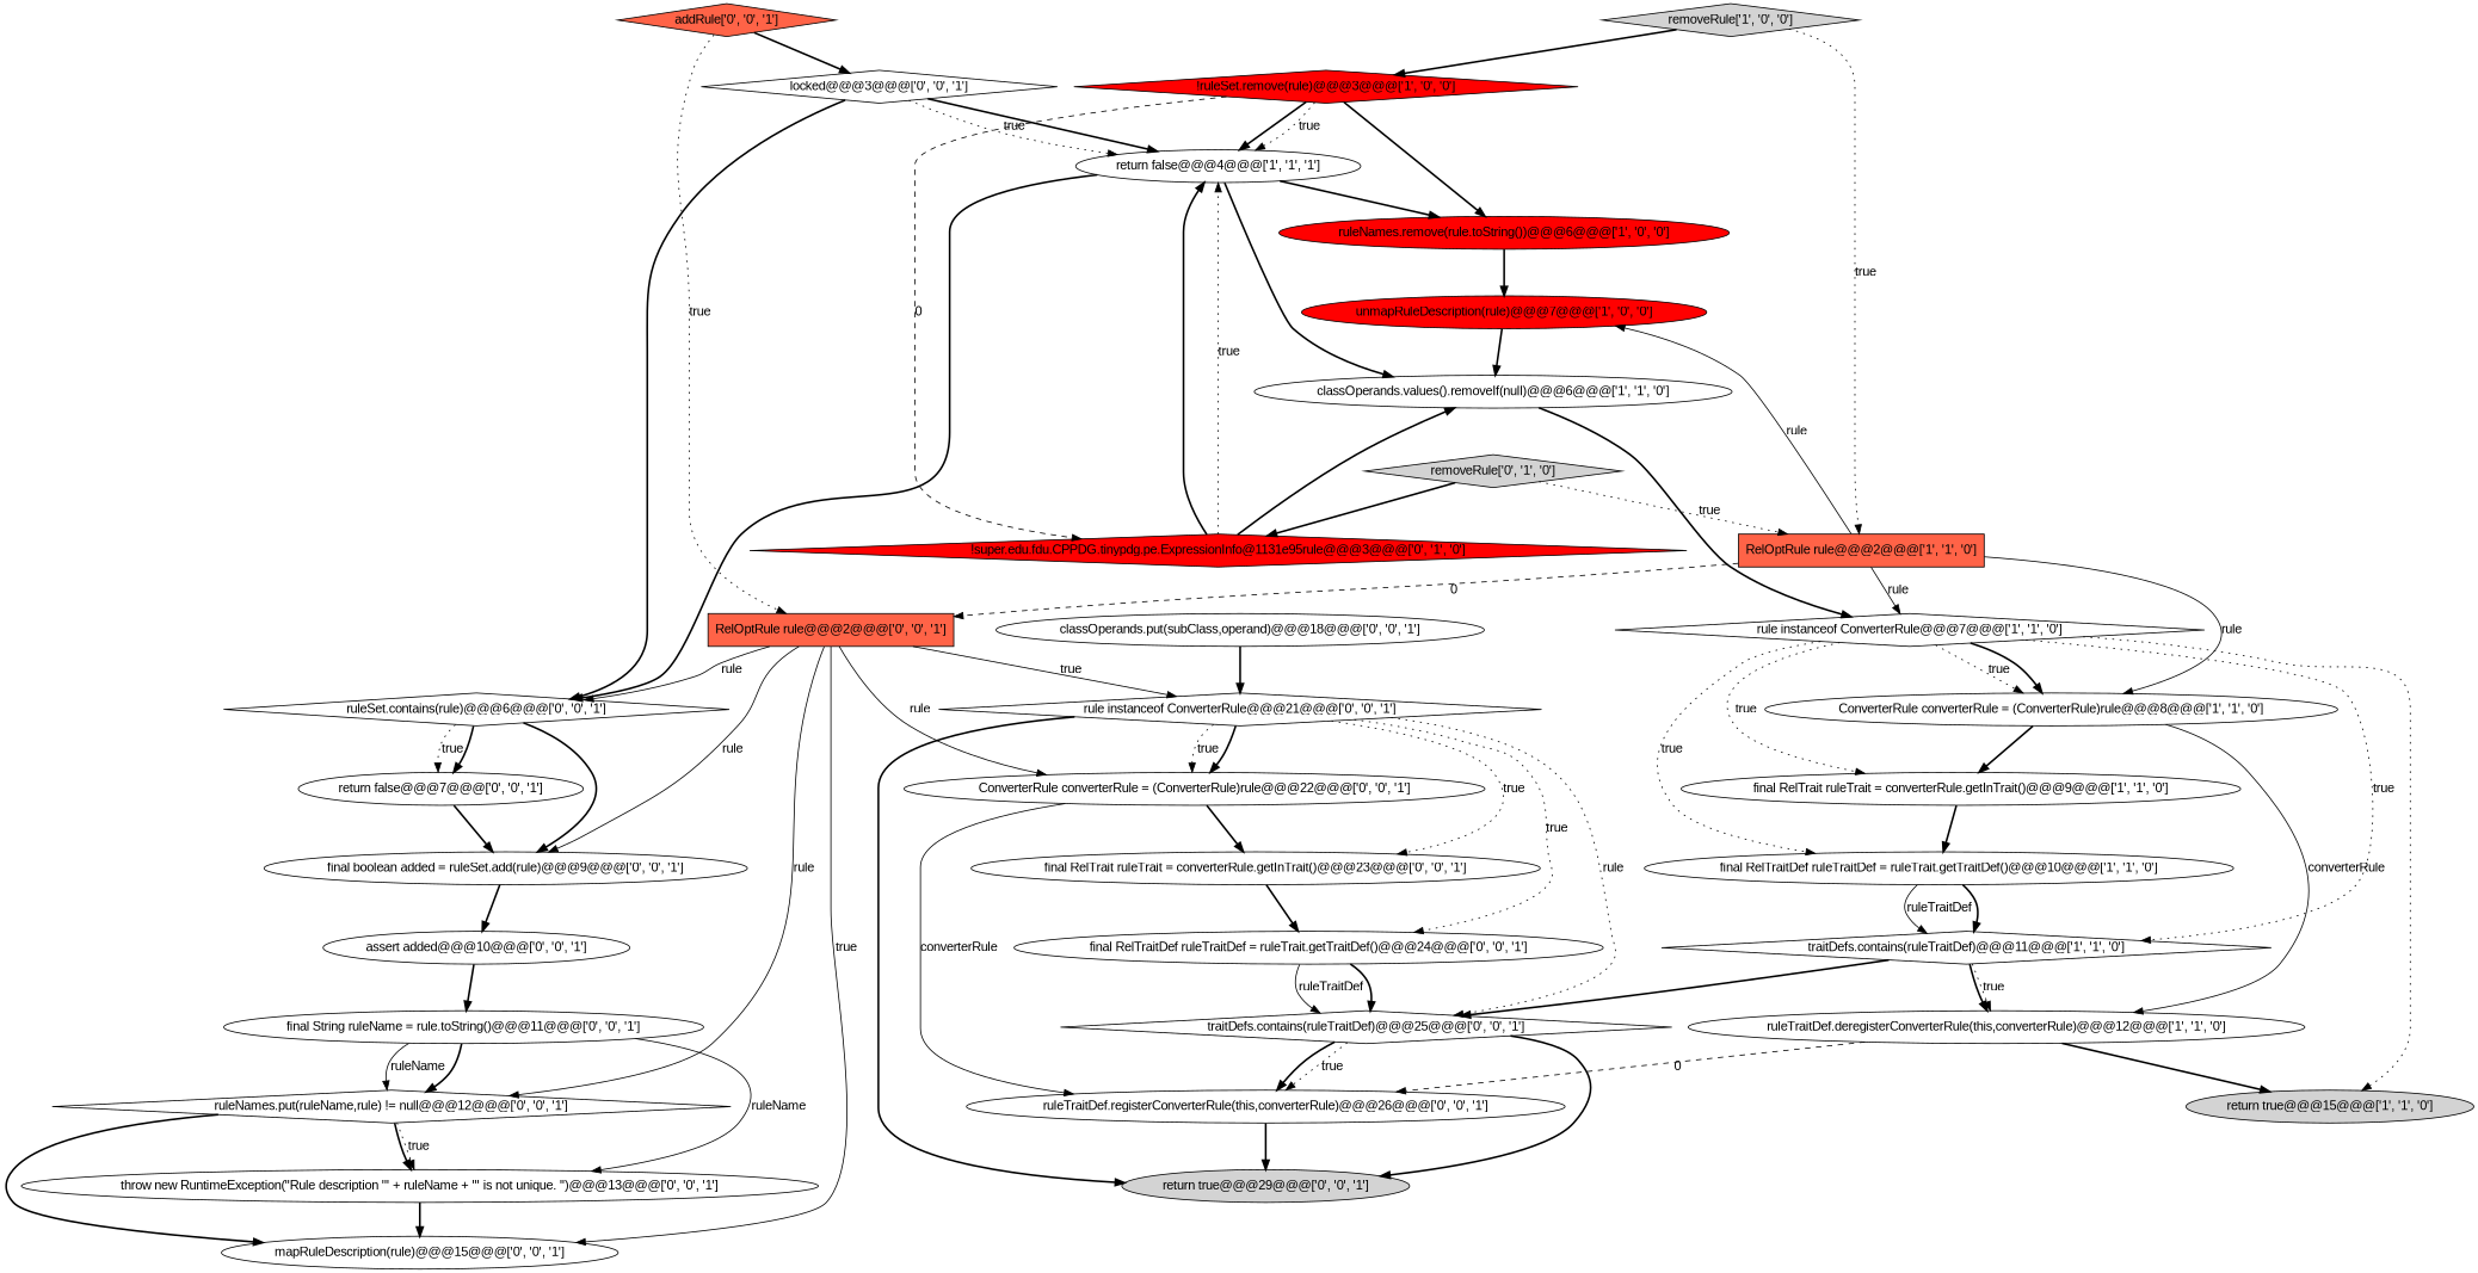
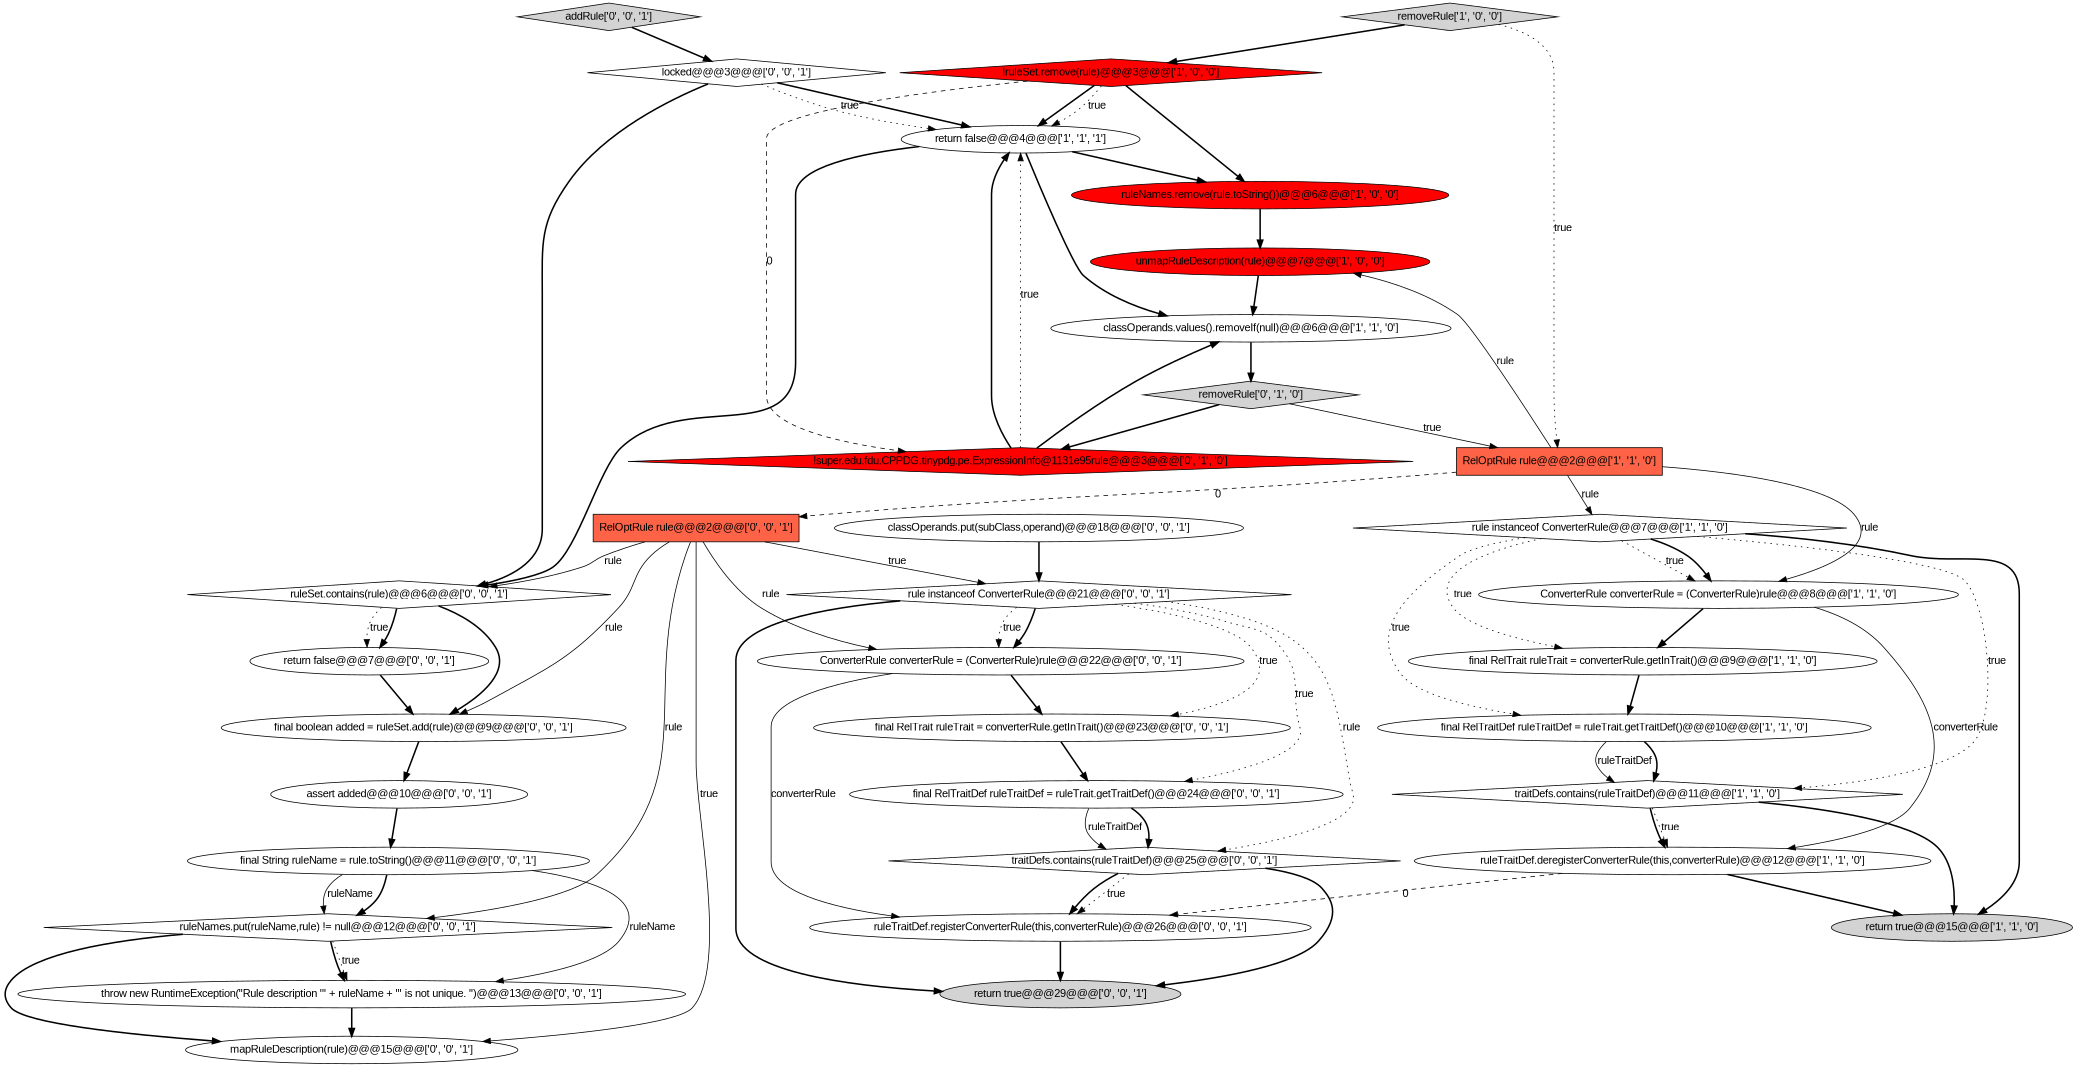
  digraph {
    fontname="Liberation Sans"
    node [fillcolor=white fontname="Liberation Sans" shape=ellipse style=filled]
    edge [fontname="Liberation Sans" style=bold]
    n1 [fillcolor=red label="!ruleSet.remove(rule)@@@3@@@['1', '0', '0']" shape=diamond]
    n2 [label="return false@@@4@@@['1', '1', '1']"]
    n3 [fillcolor=red label="!super.edu.fdu.CPPDG.tinypdg.pe.ExpressionInfo@1131e95rule@@@3@@@['0', '1', '0']" shape=diamond]
    n4 [fillcolor=red label="ruleNames.remove(rule.toString())@@@6@@@['1', '0', '0']"]
    n5 [label="ruleSet.contains(rule)@@@6@@@['0', '0', '1']" shape=diamond]
    n6 [label="classOperands.values().removeIf(null)@@@6@@@['1', '1', '0']"]
    n7 [fillcolor=red label="unmapRuleDescription(rule)@@@7@@@['1', '0', '0']"]
    n8 [label="assert added@@@10@@@['0', '0', '1']"]
    n9 [label="final String ruleName = rule.toString()@@@11@@@['0', '0', '1']"]
    n10 [label="ruleNames.put(ruleName,rule) != null@@@12@@@['0', '0', '1']" shape=diamond]
    n11 [label="throw new RuntimeException(\"Rule description '\" + ruleName + \"' is not unique. \")@@@13@@@['0', '0', '1']"]
    n12 [label="traitDefs.contains(ruleTraitDef)@@@11@@@['1', '1', '0']" shape=diamond]
    n13 [fillcolor=lightgray label="return true@@@15@@@['1', '1', '0']"]
    n14 [label="ruleTraitDef.deregisterConverterRule(this,converterRule)@@@12@@@['1', '1', '0']"]
    n15 [label="ruleTraitDef.registerConverterRule(this,converterRule)@@@26@@@['0', '0', '1']"]
    n16 [fillcolor=lightgray label="removeRule['0', '1', '0']" shape=diamond]
    n17 [fillcolor=tomato label="RelOptRule rule@@@2@@@['1', '1', '0']" shape=box]
    n18 [fillcolor=tomato label="RelOptRule rule@@@2@@@['0', '0', '1']" shape=box]
    n19 [label="rule instanceof ConverterRule@@@7@@@['1', '1', '0']" shape=diamond]
    n20 [label="ConverterRule converterRule = (ConverterRule)rule@@@8@@@['1', '1', '0']"]
    n21 [label="mapRuleDescription(rule)@@@15@@@['0', '0', '1']"]
    n22 [label="classOperands.put(subClass,operand)@@@18@@@['0', '0', '1']"]
    n23 [label="rule instanceof ConverterRule@@@21@@@['0', '0', '1']" shape=diamond]
    n24 [label="final RelTrait ruleTrait = converterRule.getInTrait()@@@23@@@['0', '0', '1']"]
    n25 [label="final RelTraitDef ruleTraitDef = ruleTrait.getTraitDef()@@@24@@@['0', '0', '1']"]
    n26 [label="traitDefs.contains(ruleTraitDef)@@@25@@@['0', '0', '1']" shape=diamond]
-   n27 [fillcolor=tomato label="addRule['0', '0', '1']" shape=diamond]
+   n27 [fillcolor=lightgray label="addRule['0', '0', '1']" shape=diamond]
    n28 [label="locked@@@3@@@['0', '0', '1']" shape=diamond]
    n29 [label="ConverterRule converterRule = (ConverterRule)rule@@@22@@@['0', '0', '1']"]
    n30 [label="final boolean added = ruleSet.add(rule)@@@9@@@['0', '0', '1']"]
    n31 [label="return false@@@7@@@['0', '0', '1']"]
    n32 [fillcolor=lightgray label="return true@@@29@@@['0', '0', '1']"]
    n33 [label="final RelTrait ruleTrait = converterRule.getInTrait()@@@9@@@['1', '1', '0']"]
    n34 [label="final RelTraitDef ruleTraitDef = ruleTrait.getTraitDef()@@@10@@@['1', '1', '0']"]
    n35 [fillcolor=lightgray label="removeRule['1', '0', '0']" shape=diamond]
    n1 -> n2
    n1 -> n2 [label=true style=dotted]
    n1 -> n3 [label=0 style=dashed]
    n1 -> n4
    n2 -> n4
    n2 -> n5
    n2 -> n6
    n3 -> n2
    n3 -> n2 [label=true style=dotted]
    n3 -> n6
    n4 -> n7
    n5 -> n30
    n5 -> n31 [label=true style=dotted]
    n5 -> n31
-   n6 -> n19
+   n6 -> n16
    n7 -> n6
    n8 -> n9
    n9 -> n10
    n9 -> n10 [label=ruleName style=solid]
    n9 -> n11 [label=ruleName style=solid]
    n10 -> n11 [label=true style=dotted]
    n10 -> n11
    n10 -> n21
    n11 -> n21
-   n12 -> n26
+   n12 -> n13
    n12 -> n14
    n12 -> n14 [label=true style=dotted]
    n14 -> n13
    n14 -> n15 [label=0 style=dashed]
    n15 -> n32
    n16 -> n3
-   n16 -> n17 [label=true style=dotted]
+   n16 -> n17 [label=true style=solid]
    n17 -> n7 [label=rule style=solid]
    n17 -> n18 [label=0 style=dashed]
    n17 -> n19 [label=rule style=solid]
    n17 -> n20 [label=rule style=solid]
    n18 -> n5 [label=rule style=solid]
    n18 -> n10 [label=rule style=solid]
    n18 -> n21 [label=true style=solid]
    n18 -> n23 [label=true style=solid]
    n18 -> n29 [label=rule style=solid]
    n18 -> n30 [label=rule style=solid]
    n19 -> n12 [label=true style=dotted]
-   n19 -> n13 [style=dotted]
+   n19 -> n13
    n19 -> n20 [label=true style=dotted]
    n19 -> n20
    n19 -> n33 [label=true style=dotted]
    n19 -> n34 [label=true style=dotted]
    n20 -> n14 [label=converterRule style=solid]
    n20 -> n33
    n22 -> n23
    n23 -> n24 [label=true style=dotted]
    n23 -> n25 [label=true style=dotted]
    n23 -> n26 [label=rule style=dotted]
    n23 -> n29
    n23 -> n29 [label=true style=dotted]
    n23 -> n32
    n24 -> n25
    n25 -> n26
    n25 -> n26 [label=ruleTraitDef style=solid]
    n26 -> n15 [label=true style=dotted]
    n26 -> n15
    n26 -> n32
-   n27 -> n18 [label=true style=dotted]
    n27 -> n28
    n28 -> n2
    n28 -> n2 [label=true style=dotted]
    n28 -> n5
    n29 -> n15 [label=converterRule style=solid]
    n29 -> n24
    n30 -> n8
    n31 -> n30
    n33 -> n34
    n34 -> n12
    n34 -> n12 [label=ruleTraitDef style=solid]
    n35 -> n1
    n35 -> n17 [label=true style=dotted]
  }
